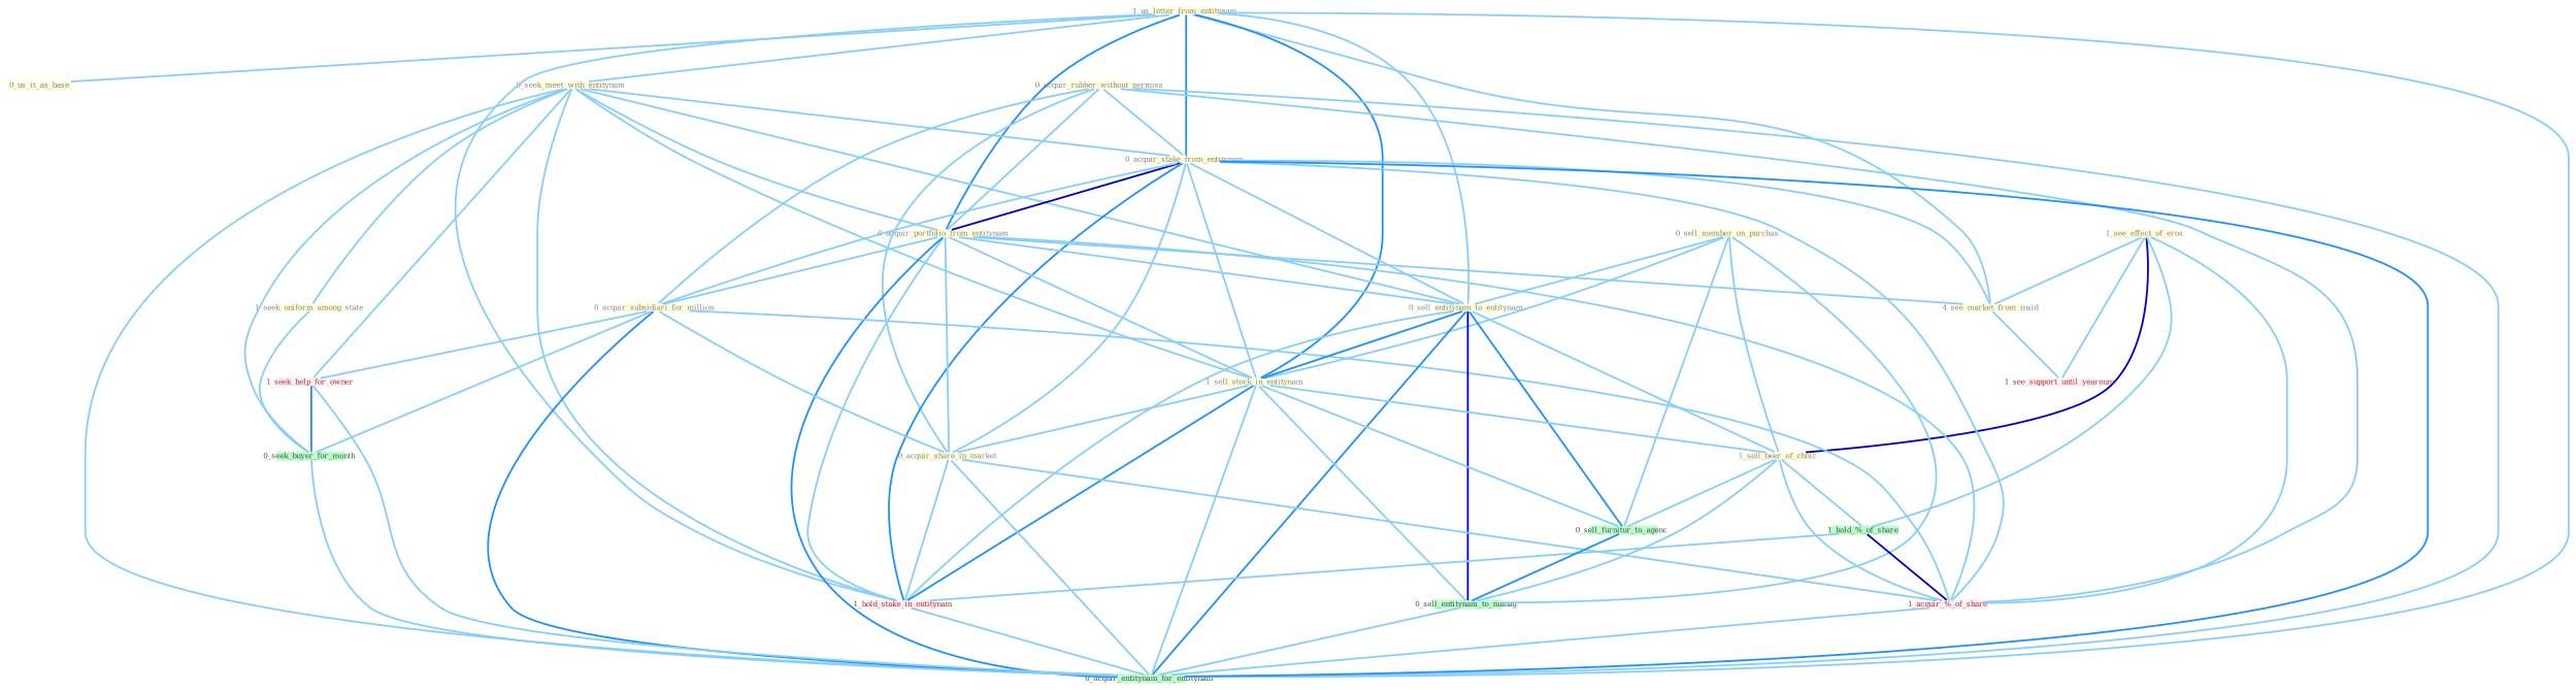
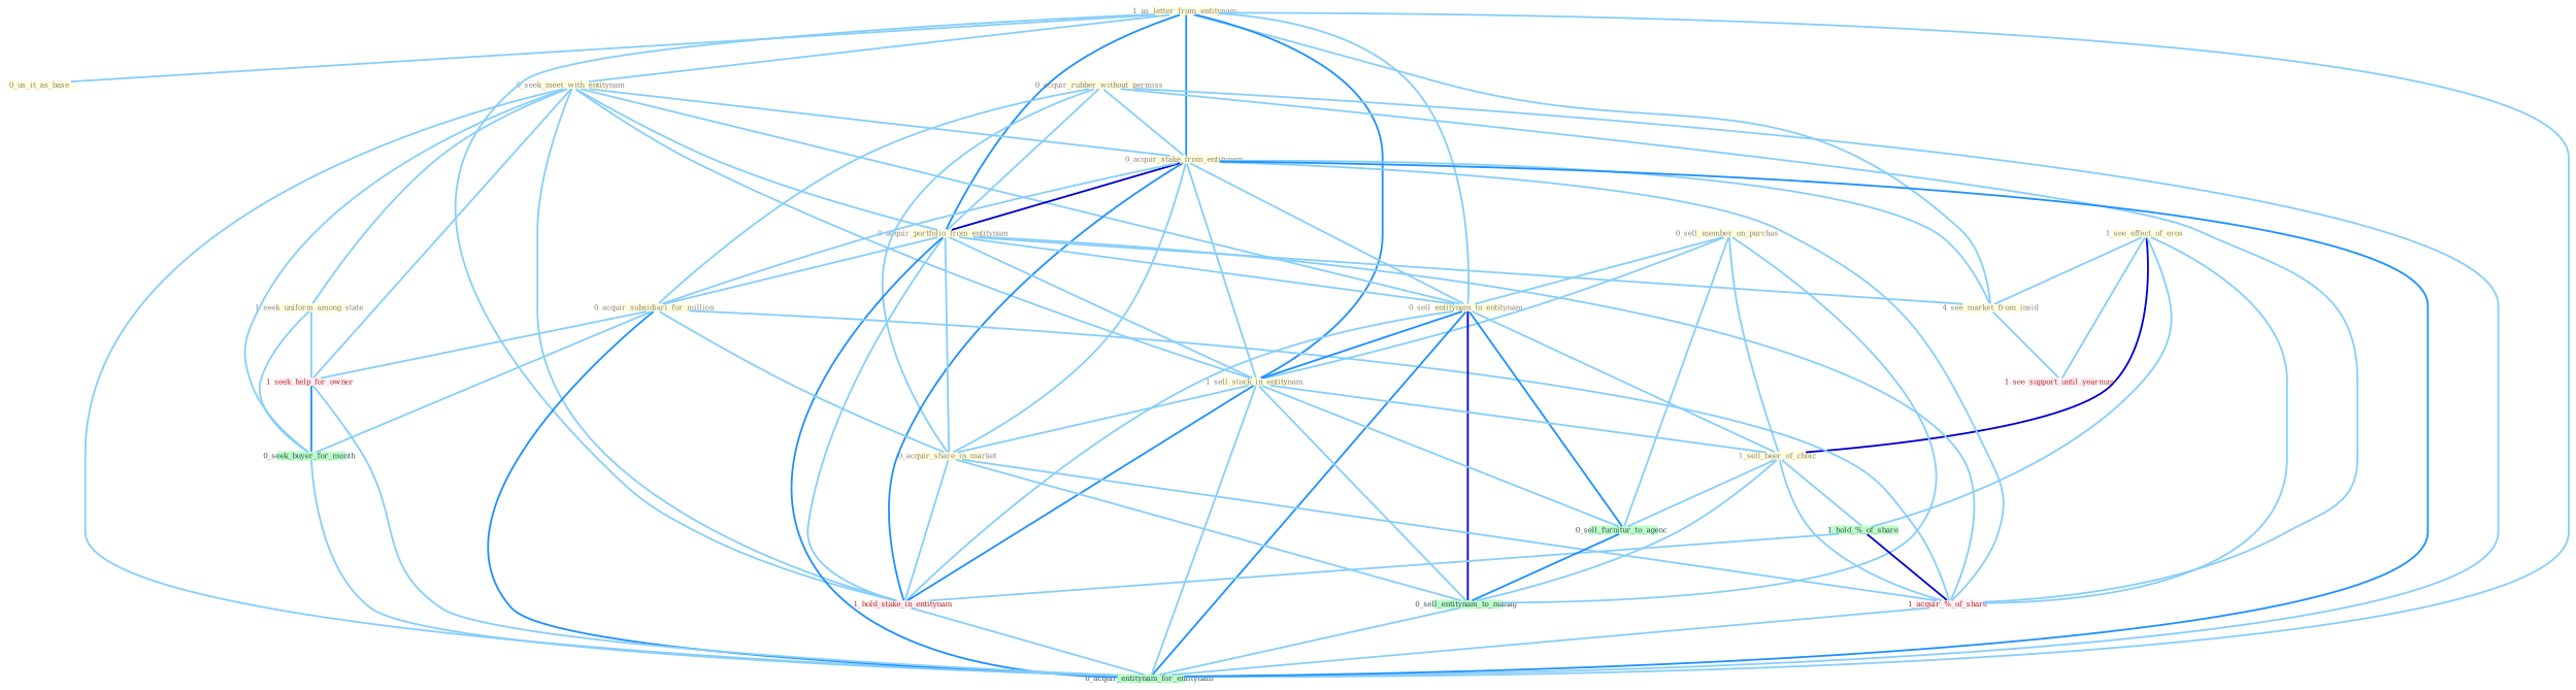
  graph {
    node [color="#ffffe0" fixedsize=true fontcolor="#8b7d6b" fontsize=4 shape=polygon style=filled]
    edge [color="#87cefa" w=1]
    "1_us_letter_from_entitynam " [height=.06 width=.5]
    "0_seek_meet_with_entitynam " [height=.06 width=.5]
    "1_see_effect_of_eros " [height=.06 width=.5]
    "0_acquir_rubber_without_permiss " [height=.06 width=.5]
    "0_sell_member_on_purchas " [height=.06 width=.5]
    "1_seek_uniform_among_state " [height=.06 width=.5]
    "0_acquir_stake_from_entitynam " [height=.06 width=.5]
    "0_acquir_portfolio_from_entitynam " [height=.06 width=.5]
    "0_acquir_subsidiari_for_million " [height=.06 width=.5]
    "0_sell_entitynam_to_entitynam " [height=.06 width=.5]
    "0_us_it_as_base " [height=.06 width=.5]
    n12 [height=.06 label="4_see_market_from_insid" width=.5]
    "1_sell_stock_in_entitynam " [height=.06 width=.5]
    "1_sell_beer_of_choic " [height=.06 width=.5]
    "0_acquir_share_in_market " [height=.06 width=.5]
    "1_hold_stake_in_entitynam " [color="#fff0f5" fontcolor="#b22222" height=.06 width=.5]
    "1_seek_help_for_owner " [color="#fff0f5" fontcolor="#b22222" height=.06 width=.5]
    "1_acquir_%_of_share " [color="#fff0f5" fontcolor="#b22222" height=.06 width=.5]
    "1_see_support_until_yearnum " [color="#fff0f5" fontcolor="#b22222" height=.06 width=.5]
    "0_acquir_entitynam_for_entitynam " [color="#BDFCC9" fontcolor="#2f4f4f" height=.06 width=.5]
    "0_seek_buyer_for_month " [color="#BDFCC9" fontcolor="#2f4f4f" height=.06 width=.5]
    "1_hold_%_of_share " [color="#BDFCC9" fontcolor="#2f4f4f" height=.06 width=.5]
    "0_sell_furnitur_to_agenc " [color="#BDFCC9" fontcolor="#2f4f4f" height=.06 width=.5]
    "0_sell_entitynam_to_manag " [color="#BDFCC9" fontcolor="#2f4f4f" height=.06 width=.5]
    subgraph sub_1 {
      "1_us_letter_from_entitynam "
      "0_seek_meet_with_entitynam "
      "1_see_effect_of_eros "
      "0_acquir_rubber_without_permiss "
      "0_sell_member_on_purchas "
      "1_seek_uniform_among_state "
      "0_acquir_stake_from_entitynam "
      "0_acquir_portfolio_from_entitynam "
      "0_acquir_subsidiari_for_million "
      "0_sell_entitynam_to_entitynam "
      "0_us_it_as_base "
      n12
      "1_sell_stock_in_entitynam "
      "1_sell_beer_of_choic "
      "0_acquir_share_in_market "
    }
    subgraph sub_2 {
      "1_hold_stake_in_entitynam "
      "1_seek_help_for_owner "
      "1_acquir_%_of_share "
      "1_see_support_until_yearnum "
    }
    "1_us_letter_from_entitynam " -- "0_seek_meet_with_entitynam "
    "1_us_letter_from_entitynam " -- "0_acquir_stake_from_entitynam " [color="#1e90ff" w=2]
    "1_us_letter_from_entitynam " -- "0_acquir_portfolio_from_entitynam " [color="#1e90ff" w=2]
    "1_us_letter_from_entitynam " -- "0_sell_entitynam_to_entitynam "
    "1_us_letter_from_entitynam " -- "0_us_it_as_base "
    "1_us_letter_from_entitynam " -- n12
    "1_us_letter_from_entitynam " -- "1_sell_stock_in_entitynam " [color="#1e90ff"]
    "1_us_letter_from_entitynam " -- "1_hold_stake_in_entitynam "
    "1_us_letter_from_entitynam " -- "0_acquir_entitynam_for_entitynam "
    "0_seek_meet_with_entitynam " -- "1_seek_uniform_among_state "
    "0_seek_meet_with_entitynam " -- "0_acquir_stake_from_entitynam "
    "0_seek_meet_with_entitynam " -- "0_acquir_portfolio_from_entitynam "
    "0_seek_meet_with_entitynam " -- "0_sell_entitynam_to_entitynam "
    "0_seek_meet_with_entitynam " -- "1_sell_stock_in_entitynam "
    "0_seek_meet_with_entitynam " -- "1_hold_stake_in_entitynam "
    "0_seek_meet_with_entitynam " -- "1_seek_help_for_owner "
    "0_seek_meet_with_entitynam " -- "0_acquir_entitynam_for_entitynam "
    "0_seek_meet_with_entitynam " -- "0_seek_buyer_for_month "
    "1_see_effect_of_eros " -- n12
    "1_see_effect_of_eros " -- "1_sell_beer_of_choic " [color="#0000cd"]
    "1_see_effect_of_eros " -- "1_acquir_%_of_share "
    "1_see_effect_of_eros " -- "1_see_support_until_yearnum "
    "1_see_effect_of_eros " -- "1_hold_%_of_share "
    "0_acquir_rubber_without_permiss " -- "0_acquir_stake_from_entitynam "
    "0_acquir_rubber_without_permiss " -- "0_acquir_portfolio_from_entitynam "
    "0_acquir_rubber_without_permiss " -- "0_acquir_subsidiari_for_million "
    "0_acquir_rubber_without_permiss " -- "0_acquir_share_in_market "
    "0_acquir_rubber_without_permiss " -- "1_acquir_%_of_share "
    "0_acquir_rubber_without_permiss " -- "0_acquir_entitynam_for_entitynam "
    "0_sell_member_on_purchas " -- "0_sell_entitynam_to_entitynam "
    "0_sell_member_on_purchas " -- "1_sell_stock_in_entitynam "
    "0_sell_member_on_purchas " -- "1_sell_beer_of_choic "
    "0_sell_member_on_purchas " -- "0_sell_furnitur_to_agenc "
    "0_sell_member_on_purchas " -- "0_sell_entitynam_to_manag "
+   "1_seek_uniform_among_state " -- "1_seek_help_for_owner "
    "1_seek_uniform_among_state " -- "0_seek_buyer_for_month "
    "0_acquir_stake_from_entitynam " -- "0_acquir_portfolio_from_entitynam " [color="#0000cd" w=3]
    "0_acquir_stake_from_entitynam " -- "0_acquir_subsidiari_for_million "
    "0_acquir_stake_from_entitynam " -- "0_sell_entitynam_to_entitynam "
    "0_acquir_stake_from_entitynam " -- n12
    "0_acquir_stake_from_entitynam " -- "1_sell_stock_in_entitynam "
    "0_acquir_stake_from_entitynam " -- "0_acquir_share_in_market "
    "0_acquir_stake_from_entitynam " -- "1_hold_stake_in_entitynam " [color="#1e90ff" w=2]
    "0_acquir_stake_from_entitynam " -- "1_acquir_%_of_share "
    "0_acquir_stake_from_entitynam " -- "0_acquir_entitynam_for_entitynam " [color="#1e90ff" w=2]
    "0_acquir_portfolio_from_entitynam " -- "0_acquir_subsidiari_for_million "
    "0_acquir_portfolio_from_entitynam " -- "0_sell_entitynam_to_entitynam "
    "0_acquir_portfolio_from_entitynam " -- n12
    "0_acquir_portfolio_from_entitynam " -- "1_sell_stock_in_entitynam "
    "0_acquir_portfolio_from_entitynam " -- "0_acquir_share_in_market "
    "0_acquir_portfolio_from_entitynam " -- "1_hold_stake_in_entitynam "
    "0_acquir_portfolio_from_entitynam " -- "1_acquir_%_of_share "
    "0_acquir_portfolio_from_entitynam " -- "0_acquir_entitynam_for_entitynam " [color="#1e90ff" w=2]
    "0_acquir_subsidiari_for_million " -- "0_acquir_share_in_market "
    "0_acquir_subsidiari_for_million " -- "1_seek_help_for_owner "
    "0_acquir_subsidiari_for_million " -- "1_acquir_%_of_share "
    "0_acquir_subsidiari_for_million " -- "0_acquir_entitynam_for_entitynam " [color="#1e90ff" w=2]
    "0_acquir_subsidiari_for_million " -- "0_seek_buyer_for_month "
    "0_sell_entitynam_to_entitynam " -- "1_sell_stock_in_entitynam " [color="#1e90ff" w=2]
    "0_sell_entitynam_to_entitynam " -- "1_sell_beer_of_choic "
    "0_sell_entitynam_to_entitynam " -- "1_hold_stake_in_entitynam "
    "0_sell_entitynam_to_entitynam " -- "0_acquir_entitynam_for_entitynam " [color="#1e90ff" w=2]
    "0_sell_entitynam_to_entitynam " -- "0_sell_furnitur_to_agenc " [color="#1e90ff" w=2]
    "0_sell_entitynam_to_entitynam " -- "0_sell_entitynam_to_manag " [color="#0000cd" w=3]
    n12 -- "1_see_support_until_yearnum "
    "1_sell_stock_in_entitynam " -- "1_sell_beer_of_choic "
    "1_sell_stock_in_entitynam " -- "0_acquir_share_in_market "
    "1_sell_stock_in_entitynam " -- "1_hold_stake_in_entitynam " [color="#1e90ff" w=2]
    "1_sell_stock_in_entitynam " -- "0_acquir_entitynam_for_entitynam "
    "1_sell_stock_in_entitynam " -- "0_sell_furnitur_to_agenc "
    "1_sell_stock_in_entitynam " -- "0_sell_entitynam_to_manag "
    "1_sell_beer_of_choic " -- "1_acquir_%_of_share "
    "1_sell_beer_of_choic " -- "1_hold_%_of_share "
    "1_sell_beer_of_choic " -- "0_sell_furnitur_to_agenc "
    "1_sell_beer_of_choic " -- "0_sell_entitynam_to_manag "
    "0_acquir_share_in_market " -- "1_hold_stake_in_entitynam "
    "0_acquir_share_in_market " -- "1_acquir_%_of_share "
-   "0_acquir_share_in_market " -- "0_acquir_entitynam_for_entitynam "
+   "0_acquir_share_in_market " -- "0_sell_entitynam_to_manag "
    "1_hold_stake_in_entitynam " -- "0_acquir_entitynam_for_entitynam "
    "1_seek_help_for_owner " -- "0_acquir_entitynam_for_entitynam "
    "1_seek_help_for_owner " -- "0_seek_buyer_for_month " [color="#1e90ff" w=2]
    "1_acquir_%_of_share " -- "0_acquir_entitynam_for_entitynam "
    "0_seek_buyer_for_month " -- "0_acquir_entitynam_for_entitynam "
    "1_hold_%_of_share " -- "1_hold_stake_in_entitynam "
    "1_hold_%_of_share " -- "1_acquir_%_of_share " [color="#0000cd" w=3]
    "0_sell_furnitur_to_agenc " -- "0_sell_entitynam_to_manag " [color="#1e90ff" w=2]
    "0_sell_entitynam_to_manag " -- "0_acquir_entitynam_for_entitynam "
  }
